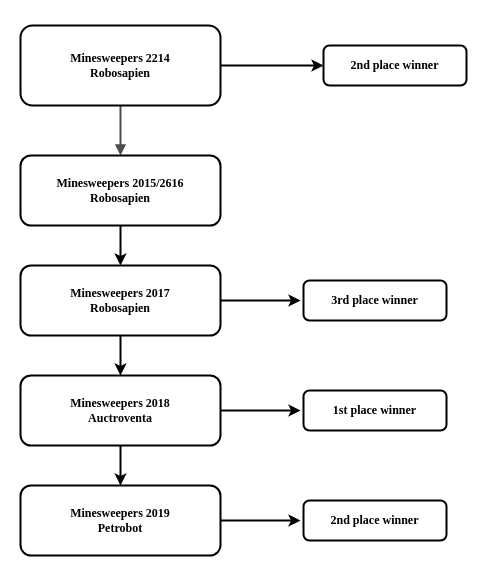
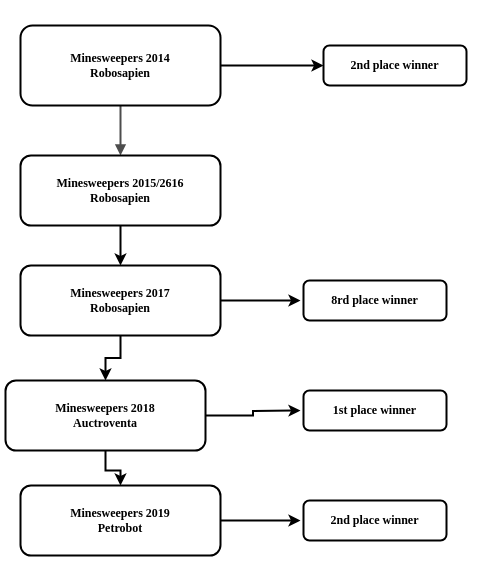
  <mxCell id="0" />
  <mxCell id="1" parent="0" />
  <mxCell id="2" value="" style="edgeStyle=orthogonalEdgeStyle;rounded=1;html=1;labelBackgroundColor=none;endArrow=block;endFill=1;strokeColor=#4D4D4D;strokeWidth=2;fontFamily=Verdana;fontSize=12;fontStyle=1" parent="1" source="6" edge="1"><mxGeometry relative="1" as="geometry"><mxPoint x="120" y="155" as="targetPoint" /></mxGeometry></mxCell>
  <mxCell id="3" value="" style="edgeStyle=orthogonalEdgeStyle;rounded=0;orthogonalLoop=1;jettySize=auto;html=1;strokeWidth=2;" edge="1" parent="1" source="4" target="10"><mxGeometry relative="1" as="geometry" /></mxCell>
  <mxCell id="4" value="Minesweepers 2015/2616&lt;br&gt;Robosapien" style="whiteSpace=wrap;html=1;rounded=1;shadow=0;comic=0;strokeWidth=2;fillColor=#ffffff;fontFamily=Verdana;align=center;fontSize=12;fontStyle=1" parent="1" vertex="1"><mxGeometry x="20" y="155" width="200" height="70" as="geometry" /></mxCell>
  <mxCell id="5" value="" style="edgeStyle=orthogonalEdgeStyle;rounded=0;orthogonalLoop=1;jettySize=auto;html=1;strokeWidth=2;" edge="1" parent="1" source="6" target="7"><mxGeometry relative="1" as="geometry" /></mxCell>
- <mxCell id="6" value="Minesweepers 2214&lt;br&gt;Robosapien" style="whiteSpace=wrap;html=1;rounded=1;shadow=0;comic=0;strokeWidth=2;fillColor=#ffffff;fontFamily=Verdana;align=center;fontSize=12;fontStyle=1" parent="1" vertex="1"><mxGeometry x="20" y="25" width="200" height="80" as="geometry" /></mxCell>
+ <mxCell id="6" value="Minesweepers 2014&lt;br&gt;Robosapien" style="whiteSpace=wrap;html=1;rounded=1;shadow=0;comic=0;strokeWidth=2;fillColor=#ffffff;fontFamily=Verdana;align=center;fontSize=12;fontStyle=1" parent="1" vertex="1"><mxGeometry x="20" y="25" width="200" height="80" as="geometry" /></mxCell>
  <mxCell id="7" value="2nd place winner" style="whiteSpace=wrap;html=1;rounded=1;shadow=0;comic=0;strokeWidth=2;fillColor=#ffffff;fontFamily=Verdana;align=center;fontSize=12;fontStyle=1" vertex="1" parent="1"><mxGeometry x="323" y="45" width="143" height="40" as="geometry" /></mxCell>
  <mxCell id="8" value="" style="edgeStyle=orthogonalEdgeStyle;rounded=0;orthogonalLoop=1;jettySize=auto;html=1;strokeWidth=2;" edge="1" parent="1" source="10" target="13"><mxGeometry relative="1" as="geometry" /></mxCell>
  <mxCell id="9" value="" style="edgeStyle=orthogonalEdgeStyle;rounded=0;orthogonalLoop=1;jettySize=auto;html=1;strokeWidth=2;" edge="1" parent="1" source="10"><mxGeometry relative="1" as="geometry"><mxPoint x="300" y="300" as="targetPoint" /></mxGeometry></mxCell>
  <mxCell id="10" value="Minesweepers 2017&lt;br&gt;Robosapien" style="whiteSpace=wrap;html=1;rounded=1;shadow=0;comic=0;strokeWidth=2;fillColor=#ffffff;fontFamily=Verdana;align=center;fontSize=12;fontStyle=1" vertex="1" parent="1"><mxGeometry x="20" y="265" width="200" height="70" as="geometry" /></mxCell>
  <mxCell id="11" value="" style="edgeStyle=orthogonalEdgeStyle;rounded=0;orthogonalLoop=1;jettySize=auto;html=1;strokeWidth=2;" edge="1" parent="1" source="13" target="15"><mxGeometry relative="1" as="geometry" /></mxCell>
  <mxCell id="12" value="" style="edgeStyle=orthogonalEdgeStyle;rounded=0;orthogonalLoop=1;jettySize=auto;html=1;strokeWidth=2;" edge="1" parent="1" source="13"><mxGeometry relative="1" as="geometry"><mxPoint x="300" y="410" as="targetPoint" /></mxGeometry></mxCell>
- <mxCell id="13" value="Minesweepers 2018&lt;br&gt;Auctroventa" style="whiteSpace=wrap;html=1;rounded=1;shadow=0;comic=0;strokeWidth=2;fillColor=#ffffff;fontFamily=Verdana;align=center;fontSize=12;fontStyle=1" vertex="1" parent="1"><mxGeometry x="20" y="375" width="200" height="70" as="geometry" /></mxCell>
+ <mxCell id="13" value="Minesweepers 2018&lt;br&gt;Auctroventa" style="whiteSpace=wrap;html=1;rounded=1;shadow=0;comic=0;strokeWidth=2;fillColor=#ffffff;fontFamily=Verdana;align=center;fontSize=12;fontStyle=1" vertex="1" parent="1"><mxGeometry x="5" y="380" width="200" height="70" as="geometry" /></mxCell>
  <mxCell id="14" value="" style="edgeStyle=orthogonalEdgeStyle;rounded=0;orthogonalLoop=1;jettySize=auto;html=1;strokeWidth=2;" edge="1" parent="1" source="15"><mxGeometry relative="1" as="geometry"><mxPoint x="300" y="520" as="targetPoint" /></mxGeometry></mxCell>
  <mxCell id="15" value="Minesweepers 2019&lt;br&gt;Petrobot" style="whiteSpace=wrap;html=1;rounded=1;shadow=0;comic=0;strokeWidth=2;fillColor=#ffffff;fontFamily=Verdana;align=center;fontSize=12;fontStyle=1" vertex="1" parent="1"><mxGeometry x="20" y="485" width="200" height="70" as="geometry" /></mxCell>
  <mxCell id="16" value="" style="shape=image;html=1;verticalAlign=top;verticalLabelPosition=bottom;labelBackgroundColor=#ffffff;imageAspect=0;aspect=fixed;image=https://cdn3.iconfinder.com/data/icons/education-vol-1-34/512/10_Cup_prize-128.png" vertex="1" parent="1"><mxGeometry x="233" y="20" width="45" height="45" as="geometry" /></mxCell>
  <mxCell id="17" value="" style="shape=image;html=1;verticalAlign=top;verticalLabelPosition=bottom;labelBackgroundColor=#ffffff;imageAspect=0;aspect=fixed;image=https://cdn3.iconfinder.com/data/icons/education-vol-1-34/512/10_Cup_prize-128.png" vertex="1" parent="1"><mxGeometry x="230" y="255" width="45" height="45" as="geometry" /></mxCell>
  <mxCell id="18" value="" style="shape=image;html=1;verticalAlign=top;verticalLabelPosition=bottom;labelBackgroundColor=#ffffff;imageAspect=0;aspect=fixed;image=https://cdn3.iconfinder.com/data/icons/education-vol-1-34/512/10_Cup_prize-128.png" vertex="1" parent="1"><mxGeometry x="230" y="365" width="45" height="45" as="geometry" /></mxCell>
  <mxCell id="19" value="" style="shape=image;html=1;verticalAlign=top;verticalLabelPosition=bottom;labelBackgroundColor=#ffffff;imageAspect=0;aspect=fixed;image=https://cdn3.iconfinder.com/data/icons/education-vol-1-34/512/10_Cup_prize-128.png" vertex="1" parent="1"><mxGeometry x="230" y="475" width="45" height="45" as="geometry" /></mxCell>
- <mxCell id="20" value="3rd place winner" style="whiteSpace=wrap;html=1;rounded=1;shadow=0;comic=0;strokeWidth=2;fillColor=#ffffff;fontFamily=Verdana;align=center;fontSize=12;fontStyle=1" vertex="1" parent="1"><mxGeometry x="303" y="280" width="143" height="40" as="geometry" /></mxCell>
+ <mxCell id="20" value="8rd place winner" style="whiteSpace=wrap;html=1;rounded=1;shadow=0;comic=0;strokeWidth=2;fillColor=#ffffff;fontFamily=Verdana;align=center;fontSize=12;fontStyle=1" vertex="1" parent="1"><mxGeometry x="303" y="280" width="143" height="40" as="geometry" /></mxCell>
  <mxCell id="21" value="1st place winner" style="whiteSpace=wrap;html=1;rounded=1;shadow=0;comic=0;strokeWidth=2;fillColor=#ffffff;fontFamily=Verdana;align=center;fontSize=12;fontStyle=1" vertex="1" parent="1"><mxGeometry x="303" y="390" width="143" height="40" as="geometry" /></mxCell>
  <mxCell id="22" value="2nd place winner" style="whiteSpace=wrap;html=1;rounded=1;shadow=0;comic=0;strokeWidth=2;fillColor=#ffffff;fontFamily=Verdana;align=center;fontSize=12;fontStyle=1" vertex="1" parent="1"><mxGeometry x="303" y="500" width="143" height="40" as="geometry" /></mxCell>
